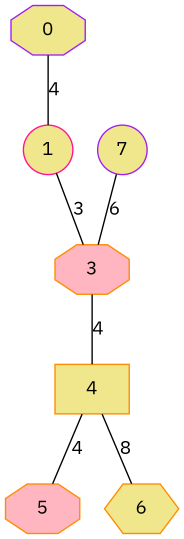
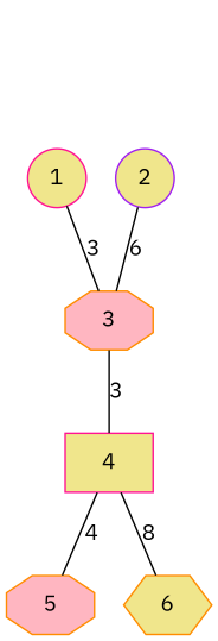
  graph {
    fontname="IBM Plex Sans"
    node [color=darkorange fillcolor=khaki fontname="IBM Plex Sans" shape=octagon style=filled weight=1]
    edge [fontname="IBM Plex Sans"]
-   0 [color=purple]
    1 [color=deeppink shape=circle]
    3 [fillcolor=lightpink]
-   2 [color=purple shape=circle label=7]
-   4 [shape=box]
+   2 [color=purple shape=circle]
+   4 [color=deeppink shape=box]
    5 [fillcolor=lightpink]
    6 [shape=hexagon weight=4]
-   0 -- 1 [label=4]
    1 -- 3 [label=3]
-   3 -- 4 [label=4]
+   3 -- 4 [label=3]
    2 -- 3 [label=6]
    4 -- 5 [label=4]
    4 -- 6 [label=8]
  }
